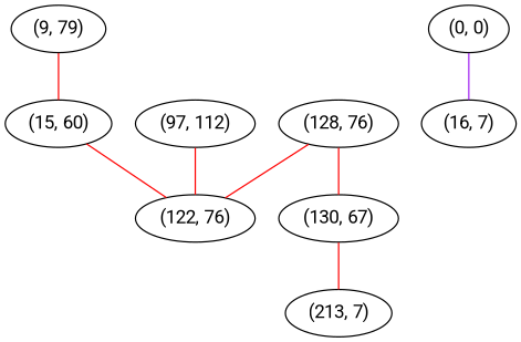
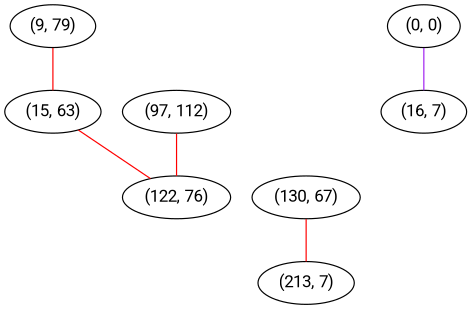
  graph {
    fontname=Roboto
    node [fontname=Roboto]
    edge [color=red fontname=Roboto weight=1]
    n1 [label="(9, 79)"]
-   "(15, 63)" [label="(15, 60)"]
+   "(15, 63)"
    "(122, 76)"
    "(0, 0)"
    "(16, 7)"
    "(97, 112)"
-   "(128, 76)"
    "(130, 67)"
    "(213, 7)"
    n1 -- "(15, 63)"
    "(15, 63)" -- "(122, 76)"
    "(0, 0)" -- "(16, 7)" [color=purple weight=4]
    "(97, 112)" -- "(122, 76)"
-   "(128, 76)" -- "(122, 76)"
-   "(128, 76)" -- "(130, 67)"
    "(130, 67)" -- "(213, 7)"
  }
